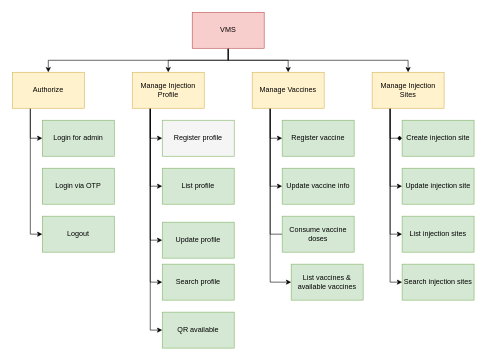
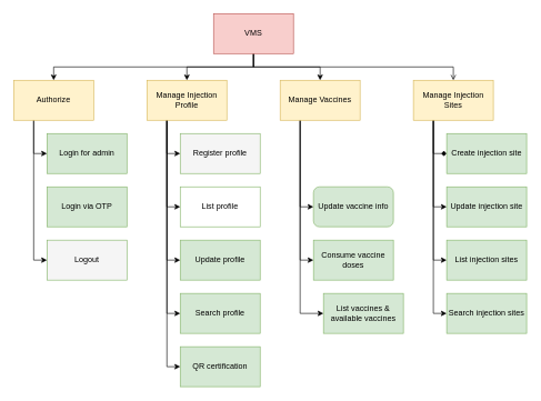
  <mxCell id="0" />
  <mxCell id="1" parent="0" />
  <mxCell id="2" style="edgeStyle=orthogonalEdgeStyle;rounded=0;orthogonalLoop=1;jettySize=auto;html=1;exitX=0.5;exitY=1;exitDx=0;exitDy=0;entryX=0.5;entryY=0;entryDx=0;entryDy=0;" parent="1" source="6" target="9" edge="1"><mxGeometry relative="1" as="geometry" /></mxCell>
  <mxCell id="3" style="edgeStyle=orthogonalEdgeStyle;rounded=0;orthogonalLoop=1;jettySize=auto;html=1;exitX=0.5;exitY=1;exitDx=0;exitDy=0;entryX=0.5;entryY=0;entryDx=0;entryDy=0;" parent="1" source="6" target="17" edge="1"><mxGeometry relative="1" as="geometry" /></mxCell>
  <mxCell id="4" style="edgeStyle=orthogonalEdgeStyle;rounded=0;orthogonalLoop=1;jettySize=auto;html=1;exitX=0.5;exitY=1;exitDx=0;exitDy=0;entryX=0.5;entryY=0;entryDx=0;entryDy=0;" parent="1" source="6" target="24" edge="1"><mxGeometry relative="1" as="geometry" /></mxCell>
- <mxCell id="5" style="edgeStyle=orthogonalEdgeStyle;rounded=0;orthogonalLoop=1;jettySize=auto;html=1;exitX=0.5;exitY=1;exitDx=0;exitDy=0;entryX=0.5;entryY=0;entryDx=0;entryDy=0;" parent="1" source="6" target="32" edge="1"><mxGeometry relative="1" as="geometry" /></mxCell>
+ <mxCell id="5" style="edgeStyle=orthogonalEdgeStyle;rounded=0;orthogonalLoop=1;jettySize=auto;html=1;exitX=0.5;exitY=1;exitDx=0;exitDy=0;entryX=0.5;entryY=0;entryDx=0;entryDy=0;endArrow=open;" parent="1" source="6" target="32" edge="1"><mxGeometry relative="1" as="geometry" /></mxCell>
  <mxCell id="6" value="VMS" style="rounded=0;whiteSpace=wrap;html=1;fillColor=#f8cecc;strokeColor=#b85450;" parent="1" vertex="1"><mxGeometry x="320" y="20" width="120" height="60" as="geometry" /></mxCell>
  <mxCell id="7" style="edgeStyle=orthogonalEdgeStyle;rounded=0;orthogonalLoop=1;jettySize=auto;html=1;exitX=0.25;exitY=1;exitDx=0;exitDy=0;entryX=0;entryY=0.5;entryDx=0;entryDy=0;" parent="1" source="9" target="10" edge="1"><mxGeometry relative="1" as="geometry" /></mxCell>
  <mxCell id="8" style="edgeStyle=orthogonalEdgeStyle;rounded=0;orthogonalLoop=1;jettySize=auto;html=1;exitX=0.25;exitY=1;exitDx=0;exitDy=0;entryX=0;entryY=0.5;entryDx=0;entryDy=0;" parent="1" source="9" target="11" edge="1"><mxGeometry relative="1" as="geometry" /></mxCell>
  <mxCell id="9" value="Authorize" style="rounded=0;whiteSpace=wrap;html=1;fillColor=#fff2cc;strokeColor=#d6b656;" parent="1" vertex="1"><mxGeometry x="20" y="120" width="120" height="60" as="geometry" /></mxCell>
  <mxCell id="10" value="Login for admin" style="rounded=0;whiteSpace=wrap;html=1;fillColor=#d5e8d4;strokeColor=#82b366;" parent="1" vertex="1"><mxGeometry x="70" y="200" width="120" height="60" as="geometry" /></mxCell>
- <mxCell id="11" value="Logout" style="rounded=0;whiteSpace=wrap;html=1;fillColor=#d5e8d4;strokeColor=#82b366;" parent="1" vertex="1"><mxGeometry x="70" y="360" width="120" height="60" as="geometry" /></mxCell>
+ <mxCell id="11" value="Logout" style="rounded=0;whiteSpace=wrap;html=1;fillColor=#f5f5f5;strokeColor=#82b366;" parent="1" vertex="1"><mxGeometry x="70" y="360" width="120" height="60" as="geometry" /></mxCell>
  <mxCell id="12" style="edgeStyle=orthogonalEdgeStyle;rounded=0;orthogonalLoop=1;jettySize=auto;html=1;exitX=0.25;exitY=1;exitDx=0;exitDy=0;entryX=0;entryY=0.5;entryDx=0;entryDy=0;" parent="1" source="17" target="18" edge="1"><mxGeometry relative="1" as="geometry" /></mxCell>
  <mxCell id="13" style="edgeStyle=orthogonalEdgeStyle;rounded=0;orthogonalLoop=1;jettySize=auto;html=1;exitX=0.25;exitY=1;exitDx=0;exitDy=0;entryX=0;entryY=0.5;entryDx=0;entryDy=0;" parent="1" source="17" target="26" edge="1"><mxGeometry relative="1" as="geometry" /></mxCell>
  <mxCell id="14" style="edgeStyle=orthogonalEdgeStyle;rounded=0;orthogonalLoop=1;jettySize=auto;html=1;exitX=0.25;exitY=1;exitDx=0;exitDy=0;entryX=0;entryY=0.5;entryDx=0;entryDy=0;" parent="1" source="17" target="19" edge="1"><mxGeometry relative="1" as="geometry" /></mxCell>
  <mxCell id="15" style="edgeStyle=orthogonalEdgeStyle;rounded=0;orthogonalLoop=1;jettySize=auto;html=1;exitX=0.25;exitY=1;exitDx=0;exitDy=0;entryX=0;entryY=0.5;entryDx=0;entryDy=0;" parent="1" source="17" target="27" edge="1"><mxGeometry relative="1" as="geometry" /></mxCell>
  <mxCell id="16" style="edgeStyle=orthogonalEdgeStyle;rounded=0;orthogonalLoop=1;jettySize=auto;html=1;exitX=0.25;exitY=1;exitDx=0;exitDy=0;entryX=0;entryY=0.5;entryDx=0;entryDy=0;endArrow=classic;endFill=1;" parent="1" source="17" target="41" edge="1"><mxGeometry relative="1" as="geometry" /></mxCell>
  <mxCell id="17" value="Manage Injection Profile" style="rounded=0;whiteSpace=wrap;html=1;fillColor=#fff2cc;strokeColor=#d6b656;" parent="1" vertex="1"><mxGeometry x="220" y="120" width="120" height="60" as="geometry" /></mxCell>
  <mxCell id="18" value="Register profile" style="rounded=0;whiteSpace=wrap;html=1;fillColor=#f5f5f5;strokeColor=#82b366;" parent="1" vertex="1"><mxGeometry x="270" y="200" width="120" height="60" as="geometry" /></mxCell>
- <mxCell id="19" value="Update profile" style="rounded=0;whiteSpace=wrap;html=1;fillColor=#d5e8d4;strokeColor=#82b366;" parent="1" vertex="1"><mxGeometry x="270" y="370" width="120" height="60" as="geometry" /></mxCell>
- <mxCell id="20" style="edgeStyle=orthogonalEdgeStyle;rounded=0;orthogonalLoop=1;jettySize=auto;html=1;exitX=0.25;exitY=1;exitDx=0;exitDy=0;entryX=0;entryY=0.5;entryDx=0;entryDy=0;" parent="1" source="24" target="33" edge="1"><mxGeometry relative="1" as="geometry" /></mxCell>
+ <mxCell id="19" value="Update profile" style="rounded=0;whiteSpace=wrap;html=1;fillColor=#d5e8d4;strokeColor=#82b366;" parent="1" vertex="1"><mxGeometry x="270" y="360" width="120" height="60" as="geometry" /></mxCell>
  <mxCell id="21" style="edgeStyle=orthogonalEdgeStyle;rounded=0;orthogonalLoop=1;jettySize=auto;html=1;exitX=0.25;exitY=1;exitDx=0;exitDy=0;entryX=0;entryY=0.5;entryDx=0;entryDy=0;" parent="1" source="24" target="34" edge="1"><mxGeometry relative="1" as="geometry" /></mxCell>
- <mxCell id="22" style="edgeStyle=orthogonalEdgeStyle;rounded=0;orthogonalLoop=1;jettySize=auto;html=1;exitX=0.25;exitY=1;exitDx=0;exitDy=0;entryX=0;entryY=0.5;entryDx=0;entryDy=0;endArrow=none;endFill=1;" parent="1" source="24" target="37" edge="1"><mxGeometry relative="1" as="geometry" /></mxCell>
+ <mxCell id="22" style="edgeStyle=orthogonalEdgeStyle;rounded=0;orthogonalLoop=1;jettySize=auto;html=1;exitX=0.25;exitY=1;exitDx=0;exitDy=0;entryX=0;entryY=0.5;entryDx=0;entryDy=0;endArrow=classic;endFill=1;" parent="1" source="24" target="37" edge="1"><mxGeometry relative="1" as="geometry" /></mxCell>
  <mxCell id="23" style="edgeStyle=orthogonalEdgeStyle;rounded=0;orthogonalLoop=1;jettySize=auto;html=1;exitX=0.25;exitY=1;exitDx=0;exitDy=0;entryX=0;entryY=0.5;entryDx=0;entryDy=0;endArrow=classic;endFill=1;" parent="1" source="24" target="38" edge="1"><mxGeometry relative="1" as="geometry" /></mxCell>
  <mxCell id="24" value="Manage Vaccines" style="rounded=0;whiteSpace=wrap;html=1;fillColor=#fff2cc;strokeColor=#d6b656;" parent="1" vertex="1"><mxGeometry x="420" y="120" width="120" height="60" as="geometry" /></mxCell>
  <mxCell id="25" value="Login via OTP" style="rounded=0;whiteSpace=wrap;html=1;fillColor=#d5e8d4;strokeColor=#82b366;" parent="1" vertex="1"><mxGeometry x="70" y="280" width="120" height="60" as="geometry" /></mxCell>
- <mxCell id="26" value="List profile" style="rounded=0;whiteSpace=wrap;html=1;fillColor=#d5e8d4;strokeColor=#82b366;" parent="1" vertex="1"><mxGeometry x="270" y="280" width="120" height="60" as="geometry" /></mxCell>
- <mxCell id="27" value="QR available" style="rounded=0;whiteSpace=wrap;html=1;fillColor=#d5e8d4;strokeColor=#82b366;" parent="1" vertex="1"><mxGeometry x="270" y="520" width="120" height="60" as="geometry" /></mxCell>
+ <mxCell id="26" value="List profile" style="rounded=0;whiteSpace=wrap;html=1;fillColor=#ffffff;strokeColor=#82b366;" parent="1" vertex="1"><mxGeometry x="270" y="280" width="120" height="60" as="geometry" /></mxCell>
+ <mxCell id="27" value="QR certification" style="rounded=0;whiteSpace=wrap;html=1;fillColor=#d5e8d4;strokeColor=#82b366;" parent="1" vertex="1"><mxGeometry x="270" y="520" width="120" height="60" as="geometry" /></mxCell>
  <mxCell id="28" style="edgeStyle=orthogonalEdgeStyle;rounded=0;orthogonalLoop=1;jettySize=auto;html=1;exitX=0.25;exitY=1;exitDx=0;exitDy=0;entryX=0;entryY=0.5;entryDx=0;entryDy=0;endArrow=diamond;" parent="1" source="32" target="35" edge="1"><mxGeometry relative="1" as="geometry" /></mxCell>
  <mxCell id="29" style="edgeStyle=orthogonalEdgeStyle;rounded=0;orthogonalLoop=1;jettySize=auto;html=1;exitX=0.25;exitY=1;exitDx=0;exitDy=0;entryX=0;entryY=0.5;entryDx=0;entryDy=0;" parent="1" source="32" target="36" edge="1"><mxGeometry relative="1" as="geometry" /></mxCell>
  <mxCell id="30" style="edgeStyle=orthogonalEdgeStyle;rounded=0;orthogonalLoop=1;jettySize=auto;html=1;exitX=0.25;exitY=1;exitDx=0;exitDy=0;entryX=0;entryY=0.5;entryDx=0;entryDy=0;endArrow=classic;endFill=1;" parent="1" source="32" target="39" edge="1"><mxGeometry relative="1" as="geometry" /></mxCell>
  <mxCell id="31" style="edgeStyle=orthogonalEdgeStyle;rounded=0;orthogonalLoop=1;jettySize=auto;html=1;exitX=0.25;exitY=1;exitDx=0;exitDy=0;entryX=0;entryY=0.5;entryDx=0;entryDy=0;endArrow=classic;endFill=1;" parent="1" source="32" target="40" edge="1"><mxGeometry relative="1" as="geometry" /></mxCell>
  <mxCell id="32" value="Manage Injection Sites" style="rounded=0;whiteSpace=wrap;html=1;fillColor=#fff2cc;strokeColor=#d6b656;" parent="1" vertex="1"><mxGeometry x="620" y="120" width="120" height="60" as="geometry" /></mxCell>
- <mxCell id="33" value="Register vaccine" style="rounded=0;whiteSpace=wrap;html=1;fillColor=#d5e8d4;strokeColor=#82b366;" parent="1" vertex="1"><mxGeometry x="470" y="200" width="120" height="60" as="geometry" /></mxCell>
- <mxCell id="34" value="Update vaccine info" style="rounded=0;whiteSpace=wrap;html=1;fillColor=#d5e8d4;strokeColor=#82b366;" parent="1" vertex="1"><mxGeometry x="470" y="280" width="120" height="60" as="geometry" /></mxCell>
+ <mxCell id="34" value="Update vaccine info" style="whiteSpace=wrap;html=1;fillColor=#d5e8d4;strokeColor=#82b366;rounded=1;" parent="1" vertex="1"><mxGeometry x="470" y="280" width="120" height="60" as="geometry" /></mxCell>
  <mxCell id="35" value="Create injection site" style="rounded=0;whiteSpace=wrap;html=1;fillColor=#d5e8d4;strokeColor=#82b366;" parent="1" vertex="1"><mxGeometry x="670" y="200" width="120" height="60" as="geometry" /></mxCell>
  <mxCell id="36" value="Update injection site" style="rounded=0;whiteSpace=wrap;html=1;fillColor=#d5e8d4;strokeColor=#82b366;" parent="1" vertex="1"><mxGeometry x="670" y="280" width="120" height="60" as="geometry" /></mxCell>
  <mxCell id="37" value="Consume vaccine doses" style="rounded=0;whiteSpace=wrap;html=1;fillColor=#d5e8d4;strokeColor=#82b366;" parent="1" vertex="1"><mxGeometry x="470" y="360" width="120" height="60" as="geometry" /></mxCell>
  <mxCell id="38" value="List vaccines &amp;amp; available vaccines" style="rounded=0;whiteSpace=wrap;html=1;fillColor=#d5e8d4;strokeColor=#82b366;" parent="1" vertex="1"><mxGeometry x="485" y="440" width="120" height="60" as="geometry" /></mxCell>
  <mxCell id="39" value="List injection sites" style="rounded=0;whiteSpace=wrap;html=1;fillColor=#d5e8d4;strokeColor=#82b366;" parent="1" vertex="1"><mxGeometry x="670" y="360" width="120" height="60" as="geometry" /></mxCell>
  <mxCell id="40" value="Search injection sites" style="rounded=0;whiteSpace=wrap;html=1;fillColor=#d5e8d4;strokeColor=#82b366;" parent="1" vertex="1"><mxGeometry x="670" y="440" width="120" height="60" as="geometry" /></mxCell>
  <mxCell id="41" value="Search profile" style="rounded=0;whiteSpace=wrap;html=1;fillColor=#d5e8d4;strokeColor=#82b366;" parent="1" vertex="1"><mxGeometry x="270" y="440" width="120" height="60" as="geometry" /></mxCell>
